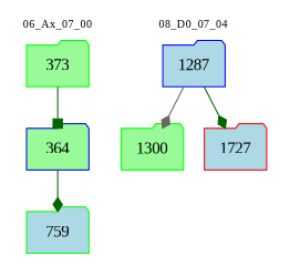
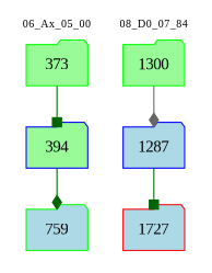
  digraph {
    fontname="Liberation Serif"
    node [color=green fillcolor=palegreen fontname="Liberation Serif" shape=folder style=filled]
    edge [arrowhead=diamond color=darkgreen fontname="Liberation Serif"]
-   n1 [color=blue label=364]
+   n1 [color=blue label=394]
    n2 [fillcolor=lightblue label=759]
    n3 [label=373]
    n4 [color=blue fillcolor=lightblue label=1287]
    n5 [label=1300]
    n6 [color=red fillcolor=lightblue label=1727]
    subgraph cluster_1 {
      color=white
      fontsize=10
-     label="06_Ax_07_00"
+     label="06_Ax_05_00"
      n1
      n2
      n3
    }
    subgraph cluster_2 {
      color=white
      fontsize=10
-     label="08_D0_07_04"
+     label="08_D0_07_84"
      n4
      n5
      n6
    }
    n1 -> n2
    n3 -> n1 [arrowhead=box]
-   n4 -> n5 [color=gray40]
-   n4 -> n6
+   n5 -> n4 [color=gray40]
+   n4 -> n6 [arrowhead=box]
  }
